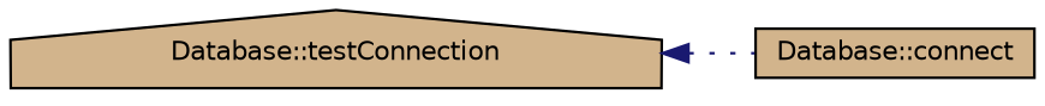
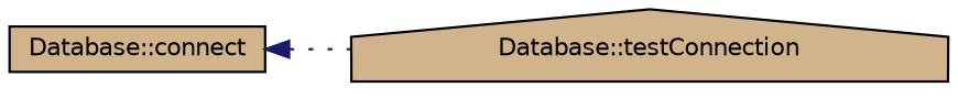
  digraph {
    rankdir=LR
    node [color=black fillcolor=tan fontname=Helvetica fontsize=10 style=filled]
    n1 [fontcolor=black height=0.2 label="Database::connect" shape=box width=0.4]
    n2 [height=0.2 label="Database::testConnection" shape=house width=0.4]
-   n2 -> n1 [color=midnightblue dir=back fontname=Helvetica fontsize=10 labelfontname=Helvetica labelfontsize=10 style=dotted]
+   n1 -> n2 [color=midnightblue dir=back fontname=Helvetica fontsize=10 labelfontname=Helvetica labelfontsize=10 style=dotted]
  }
